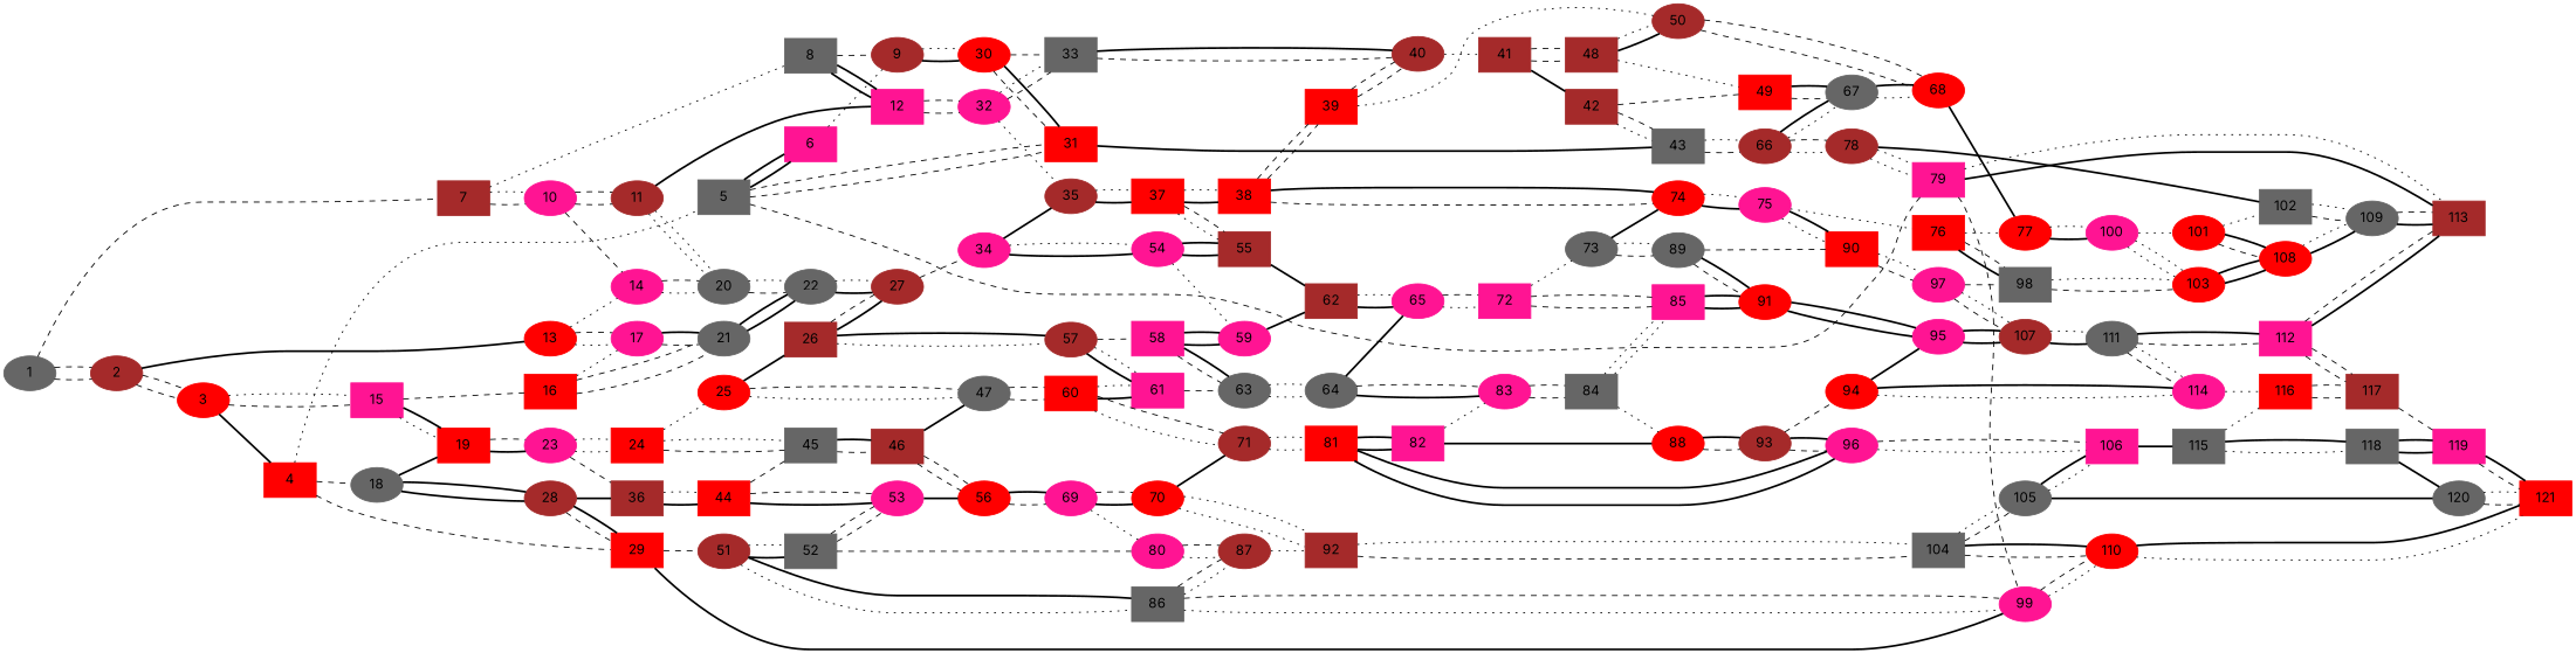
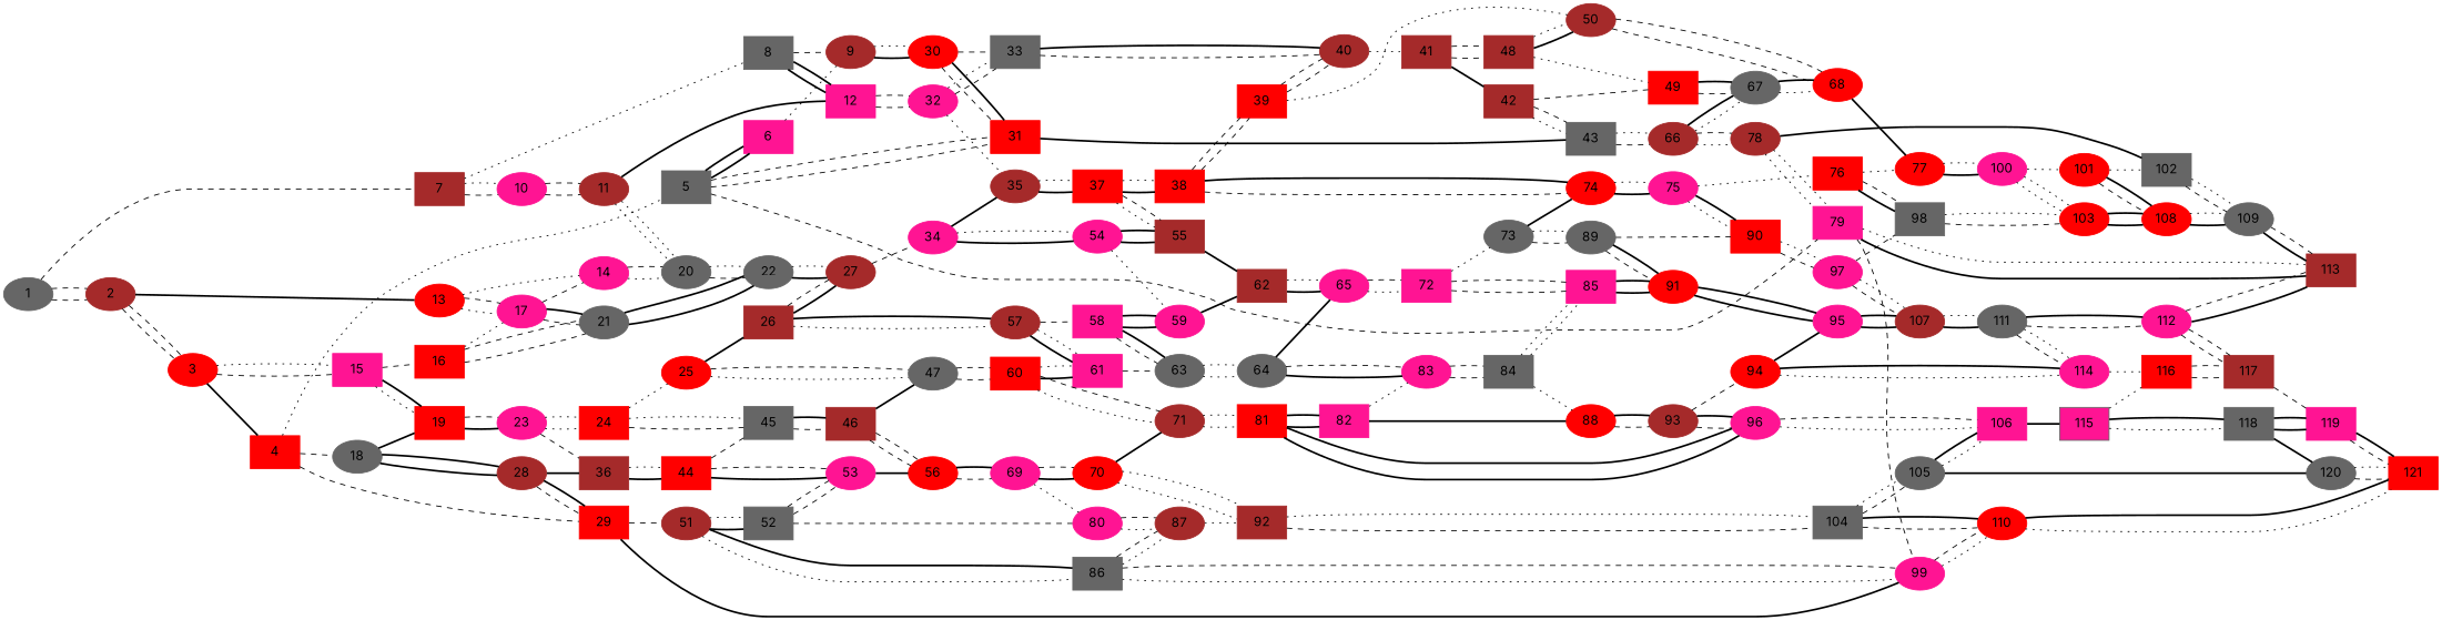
  graph {
    fontname=Inter
    rankdir=LR
    node [color=red fontname=Inter shape=ellipse style=filled]
    edge [fontname=Inter style=dashed]
    1 [color=gray40]
    2 [color=brown]
    7 [color=brown shape=box]
    3
    13
    8 [color=gray40 shape=box]
    10 [color=deeppink]
    4 [shape=box]
    15 [color=deeppink shape=box]
    14 [color=deeppink]
    17 [color=deeppink]
    5 [color=gray40 shape=box]
    18 [color=gray40]
    29 [shape=box]
    16 [shape=box]
    19 [shape=box]
    6 [color=deeppink shape=box]
    31 [shape=box]
    79 [color=deeppink shape=box]
    28 [color=brown]
    51 [color=brown]
    99 [color=deeppink]
    9 [color=brown]
    43 [color=gray40 shape=box]
    113 [color=brown shape=box]
    30
    12 [color=deeppink shape=box]
    11 [color=brown]
    32 [color=deeppink]
    33 [color=gray40 shape=box]
    20 [color=gray40]
    22 [color=gray40]
    35 [color=brown]
    21 [color=gray40]
    23 [color=deeppink]
    36 [color=brown shape=box]
    24 [shape=box]
    27 [color=brown]
    34 [color=deeppink]
    25
    45 [color=gray40 shape=box]
    44 [shape=box]
    26 [color=brown shape=box]
    47 [color=gray40]
    46 [color=brown shape=box]
    57 [color=brown]
    60 [shape=box]
    58 [color=deeppink shape=box]
    61 [color=deeppink shape=box]
    54 [color=deeppink]
    52 [color=gray40 shape=box]
    86 [color=gray40 shape=box]
    110
    40 [color=brown]
    66 [color=brown]
    37 [shape=box]
    41 [color=brown shape=box]
    55 [color=brown shape=box]
    59 [color=deeppink]
    38 [shape=box]
    53 [color=deeppink]
    39 [shape=box]
    74
    62 [color=brown shape=box]
    50 [color=brown]
    75 [color=deeppink]
    68
    42 [color=brown shape=box]
    48 [color=brown shape=box]
    49 [shape=box]
    67 [color=gray40]
    78 [color=brown]
    56
    69 [color=deeppink]
    71 [color=brown]
    77
    80 [color=deeppink]
    87 [color=brown]
    65 [color=deeppink]
    70
    63 [color=gray40]
    64 [color=gray40]
    81 [shape=box]
    72 [color=deeppink shape=box]
    83 [color=deeppink]
    84 [color=gray40 shape=box]
    73 [color=gray40]
    85 [color=deeppink shape=box]
    102 [color=gray40 shape=box]
    100 [color=deeppink]
    92 [color=brown shape=box]
    104 [color=gray40 shape=box]
    82 [color=deeppink shape=box]
    96 [color=deeppink]
    89 [color=gray40]
    91
    90 [shape=box]
    76 [shape=box]
    98 [color=gray40 shape=box]
    97 [color=deeppink]
    103
    101
    109 [color=gray40]
    88
    106 [color=deeppink shape=box]
    93 [color=brown]
    95 [color=deeppink]
    94
    107 [color=brown]
    105 [color=gray40]
    114 [color=deeppink]
    116 [shape=box]
    111 [color=gray40]
-   115 [color=gray40 shape=box]
+   115 [color=gray40 shape=box fillcolor=deeppink]
    108
    121 [shape=box]
    120 [color=gray40]
    118 [color=gray40 shape=box]
-   112 [color=deeppink shape=box]
+   112 [color=deeppink]
    117 [color=brown shape=box]
    119 [color=deeppink shape=box]
    1 -- 2
    1 -- 2
    1 -- 7
    2 -- 3
    2 -- 3
    2 -- 13 [style=bold]
    7 -- 8 [style=dotted]
    7 -- 10
    7 -- 10 [style=dotted]
    3 -- 4 [style=bold]
    3 -- 15
    3 -- 15 [style=dotted]
    13 -- 14 [style=dotted]
    13 -- 17 [style=dotted]
    13 -- 17
    8 -- 9
    8 -- 12 [style=bold]
    8 -- 12 [style=bold]
-   10 -- 14
+   17 -- 14
    10 -- 11
    10 -- 11
    4 -- 5 [style=dotted]
    4 -- 18
    4 -- 29
    15 -- 16
    15 -- 19 [style=dotted]
    15 -- 19 [style=bold]
    14 -- 20 [style=dotted]
    14 -- 20
    17 -- 21
    17 -- 21 [style=bold]
    5 -- 6 [style=bold]
    5 -- 6 [style=bold]
    5 -- 31
    5 -- 31
    5 -- 79
    18 -- 19 [style=bold]
    18 -- 28 [style=bold]
    18 -- 28 [style=bold]
    29 -- 51
    29 -- 99 [style=bold]
    16 -- 17 [style=dotted]
    16 -- 21
    16 -- 21
    19 -- 23 [style=bold]
    19 -- 23
    6 -- 9 [style=dotted]
    31 -- 43 [style=bold]
    79 -- 99
    79 -- 113 [style=bold]
    79 -- 113 [style=dotted]
    28 -- 29
    28 -- 29 [style=bold]
    28 -- 36 [style=bold]
    51 -- 52 [style=bold]
    51 -- 52 [style=dotted]
    51 -- 86 [style=dotted]
    51 -- 86 [style=bold]
    99 -- 110 [style=dotted]
    99 -- 110
    9 -- 30 [style=bold]
    9 -- 30 [style=dotted]
    43 -- 66
    43 -- 66 [style=dotted]
    30 -- 31
    30 -- 31 [style=bold]
    30 -- 33
    12 -- 32
    12 -- 32
    11 -- 12 [style=bold]
    11 -- 20 [style=dotted]
    11 -- 20 [style=dotted]
    32 -- 33
    32 -- 33 [style=dotted]
    32 -- 35 [style=dotted]
    33 -- 40
    33 -- 40 [style=bold]
    20 -- 22
    20 -- 22 [style=dotted]
    22 -- 27 [style=bold]
    22 -- 27 [style=dotted]
    35 -- 37 [style=bold]
    35 -- 37 [style=dotted]
    21 -- 22 [style=bold]
    21 -- 22 [style=bold]
    23 -- 36
    23 -- 24 [style=dotted]
    23 -- 24 [style=dotted]
    36 -- 44 [style=bold]
    36 -- 44 [style=dotted]
    24 -- 25 [style=dotted]
    24 -- 45
    24 -- 45 [style=dotted]
    27 -- 34
    34 -- 35 [style=bold]
    34 -- 54 [style=bold]
    34 -- 54 [style=dotted]
    25 -- 26 [style=bold]
    25 -- 47 [style=dotted]
    25 -- 47
    45 -- 46
    45 -- 46 [style=bold]
    44 -- 45
    44 -- 53 [style=bold]
    44 -- 53
    26 -- 27 [style=bold]
    26 -- 27
    26 -- 57 [style=dotted]
    26 -- 57 [style=bold]
    47 -- 60
    47 -- 60
    46 -- 47 [style=bold]
    46 -- 56
    46 -- 56
    57 -- 58
    57 -- 61 [style=bold]
    57 -- 61 [style=dotted]
    60 -- 61 [style=bold]
    60 -- 61 [style=dotted]
    60 -- 71 [style=dotted]
    60 -- 71
    58 -- 59 [style=bold]
    58 -- 59 [style=bold]
    58 -- 63
    58 -- 63 [style=bold]
    61 -- 63
    54 -- 55 [style=bold]
    54 -- 55 [style=bold]
    54 -- 59 [style=dotted]
    52 -- 53
    52 -- 53
    52 -- 80
    86 -- 99 [style=dotted]
    86 -- 99
    86 -- 87 [style=dotted]
    86 -- 87
    110 -- 121 [style=dotted]
    110 -- 121 [style=bold]
    40 -- 41 [style=dotted]
    66 -- 67 [style=dotted]
    66 -- 67 [style=bold]
    66 -- 78 [style=dotted]
    66 -- 78
    37 -- 55 [style=dotted]
    37 -- 55
    37 -- 38 [style=bold]
    37 -- 38 [style=dotted]
    41 -- 42 [style=bold]
    41 -- 48
    41 -- 48
    55 -- 62 [style=bold]
    59 -- 62 [style=bold]
    38 -- 39
    38 -- 39
    38 -- 74
    38 -- 74 [style=bold]
    53 -- 56 [style=bold]
    39 -- 40
    39 -- 40
    39 -- 50 [style=dotted]
    74 -- 75 [style=bold]
    74 -- 75 [style=dotted]
    62 -- 65 [style=bold]
    62 -- 65 [style=dotted]
    50 -- 68
    50 -- 68
    75 -- 90 [style=dotted]
    75 -- 90 [style=bold]
    75 -- 76 [style=dotted]
    68 -- 77 [style=bold]
    42 -- 43 [style=dotted]
    42 -- 43
    42 -- 49
    48 -- 50 [style=bold]
    48 -- 50 [style=dotted]
    48 -- 49 [style=dotted]
    49 -- 67
    49 -- 67 [style=bold]
    67 -- 68 [style=dotted]
    67 -- 68 [style=bold]
    78 -- 79 [style=dotted]
    78 -- 79 [style=dotted]
    78 -- 102 [style=bold]
    56 -- 69
    56 -- 69 [style=bold]
    69 -- 80 [style=dotted]
    69 -- 70 [style=bold]
    69 -- 70
    71 -- 81 [style=dotted]
    71 -- 81 [style=dotted]
    77 -- 100 [style=bold]
    77 -- 100 [style=dotted]
    80 -- 87 [style=dotted]
    80 -- 87
    87 -- 92 [style=dotted]
    65 -- 72 [style=dotted]
    65 -- 72
    70 -- 71 [style=bold]
    70 -- 92 [style=dotted]
    70 -- 92 [style=dotted]
    63 -- 64 [style=dotted]
    63 -- 64 [style=dotted]
    64 -- 65 [style=bold]
    64 -- 83 [style=bold]
    64 -- 83
    81 -- 82 [style=bold]
    81 -- 82 [style=bold]
    81 -- 96 [style=bold]
    81 -- 96 [style=bold]
    72 -- 73 [style=dotted]
    72 -- 85
    72 -- 85
    83 -- 84
    83 -- 84
    84 -- 85 [style=dotted]
    84 -- 85 [style=dotted]
    84 -- 88 [style=dotted]
    73 -- 74 [style=bold]
    73 -- 89
    73 -- 89 [style=dotted]
    85 -- 91 [style=bold]
    85 -- 91 [style=bold]
    102 -- 109
    102 -- 109 [style=dotted]
    100 -- 103 [style=dotted]
    100 -- 103 [style=dotted]
    100 -- 101 [style=dotted]
    92 -- 104
    92 -- 104 [style=dotted]
    104 -- 110
    104 -- 110 [style=bold]
    104 -- 105
    104 -- 105 [style=dotted]
    82 -- 83 [style=dotted]
    82 -- 88 [style=bold]
    96 -- 106 [style=dotted]
    96 -- 106
    89 -- 91
    89 -- 91 [style=bold]
    89 -- 90
    91 -- 95 [style=bold]
    91 -- 95 [style=bold]
    90 -- 97
    90 -- 97 [style=dotted]
    76 -- 77 [style=dotted]
    76 -- 98 [style=bold]
    76 -- 98
    98 -- 103
    98 -- 103 [style=dotted]
    97 -- 98
    97 -- 107
    97 -- 107 [style=dotted]
    103 -- 108 [style=bold]
    103 -- 108 [style=bold]
    101 -- 102 [style=dotted]
    101 -- 108
    101 -- 108 [style=bold]
    109 -- 113 [style=bold]
    109 -- 113
    88 -- 93
    88 -- 93 [style=bold]
    106 -- 115 [style=bold]
    93 -- 96
    93 -- 96 [style=bold]
    93 -- 94
    95 -- 107 [style=bold]
    95 -- 107 [style=bold]
    94 -- 95 [style=bold]
    94 -- 114 [style=dotted]
    94 -- 114 [style=bold]
    107 -- 111 [style=bold]
    107 -- 111 [style=dotted]
    105 -- 106 [style=dotted]
    105 -- 106 [style=bold]
    105 -- 120 [style=bold]
    114 -- 116 [style=dotted]
    116 -- 117
    116 -- 117
    111 -- 114
    111 -- 114 [style=dotted]
    111 -- 112
    111 -- 112 [style=bold]
    115 -- 116 [style=dotted]
    115 -- 118 [style=dotted]
    115 -- 118 [style=bold]
    108 -- 109 [style=bold]
    108 -- 109 [style=dotted]
    120 -- 121
    120 -- 121 [style=dotted]
    118 -- 120 [style=bold]
    118 -- 119 [style=bold]
    118 -- 119 [style=bold]
    112 -- 113 [style=bold]
    112 -- 113
    112 -- 117
    112 -- 117
    117 -- 119
    119 -- 121
    119 -- 121 [style=bold]
  }
